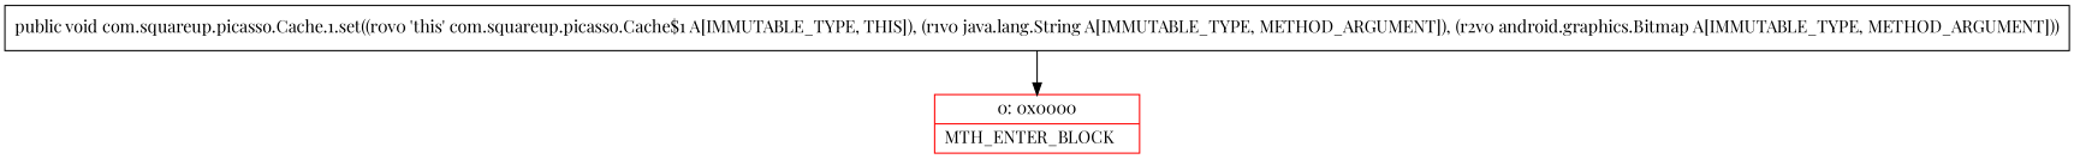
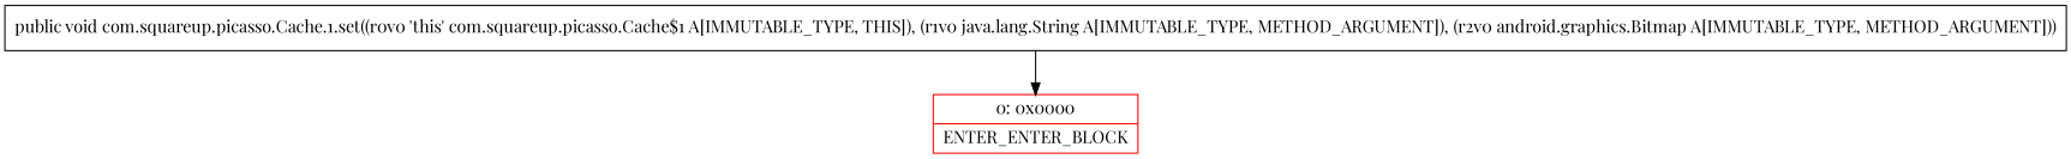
  digraph {
    fontname="Playfair Display"
    node [shape=record fontname="Playfair Display"]
-   n1 [color=red label="{0\:\ 0x0000|MTH_ENTER_BLOCK\l}"]
+   n1 [color=red label="{0\:\ 0x0000|ENTER_ENTER_BLOCK\l}"]
    n2 [label="{public void com.squareup.picasso.Cache.1.set((r0v0 'this' com.squareup.picasso.Cache$1 A[IMMUTABLE_TYPE, THIS]), (r1v0 java.lang.String A[IMMUTABLE_TYPE, METHOD_ARGUMENT]), (r2v0 android.graphics.Bitmap A[IMMUTABLE_TYPE, METHOD_ARGUMENT])) }"]
    subgraph cluster_1 {
      label="R(0)"
    }
    n2 -> n1 [fontname="Playfair Display"]
  }
